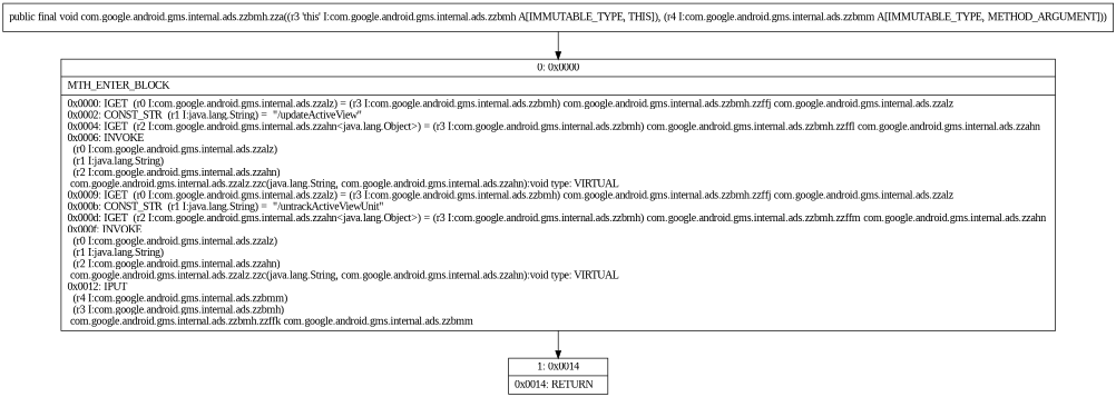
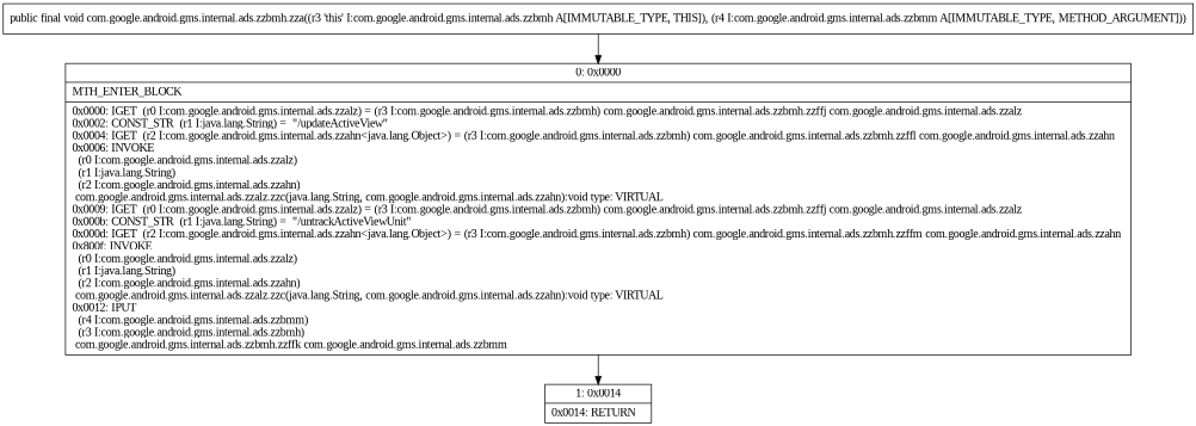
  digraph {
    fontname="Liberation Serif"
    node [shape=record fontname="Liberation Serif"]
    edge [fontname="Liberation Serif"]
-   n1 [label="{0\:\ 0x0000|MTH_ENTER_BLOCK\l|0x0000: IGET  (r0 I:com.google.android.gms.internal.ads.zzalz) = (r3 I:com.google.android.gms.internal.ads.zzbmh) com.google.android.gms.internal.ads.zzbmh.zzffj com.google.android.gms.internal.ads.zzalz \l0x0002: CONST_STR  (r1 I:java.lang.String) =  \"\/updateActiveView\" \l0x0004: IGET  (r2 I:com.google.android.gms.internal.ads.zzahn\<java.lang.Object\>) = (r3 I:com.google.android.gms.internal.ads.zzbmh) com.google.android.gms.internal.ads.zzbmh.zzffl com.google.android.gms.internal.ads.zzahn \l0x0006: INVOKE  \l  (r0 I:com.google.android.gms.internal.ads.zzalz)\l  (r1 I:java.lang.String)\l  (r2 I:com.google.android.gms.internal.ads.zzahn)\l com.google.android.gms.internal.ads.zzalz.zzc(java.lang.String, com.google.android.gms.internal.ads.zzahn):void type: VIRTUAL \l0x0009: IGET  (r0 I:com.google.android.gms.internal.ads.zzalz) = (r3 I:com.google.android.gms.internal.ads.zzbmh) com.google.android.gms.internal.ads.zzbmh.zzffj com.google.android.gms.internal.ads.zzalz \l0x000b: CONST_STR  (r1 I:java.lang.String) =  \"\/untrackActiveViewUnit\" \l0x000d: IGET  (r2 I:com.google.android.gms.internal.ads.zzahn\<java.lang.Object\>) = (r3 I:com.google.android.gms.internal.ads.zzbmh) com.google.android.gms.internal.ads.zzbmh.zzffm com.google.android.gms.internal.ads.zzahn \l0x000f: INVOKE  \l  (r0 I:com.google.android.gms.internal.ads.zzalz)\l  (r1 I:java.lang.String)\l  (r2 I:com.google.android.gms.internal.ads.zzahn)\l com.google.android.gms.internal.ads.zzalz.zzc(java.lang.String, com.google.android.gms.internal.ads.zzahn):void type: VIRTUAL \l0x0012: IPUT  \l  (r4 I:com.google.android.gms.internal.ads.zzbmm)\l  (r3 I:com.google.android.gms.internal.ads.zzbmh)\l com.google.android.gms.internal.ads.zzbmh.zzffk com.google.android.gms.internal.ads.zzbmm \l}"]
+   n1 [label="{0\:\ 0x0000|MTH_ENTER_BLOCK\l|0x0000: IGET  (r0 I:com.google.android.gms.internal.ads.zzalz) = (r3 I:com.google.android.gms.internal.ads.zzbmh) com.google.android.gms.internal.ads.zzbmh.zzffj com.google.android.gms.internal.ads.zzalz \l0x0002: CONST_STR  (r1 I:java.lang.String) =  \"\/updateActiveView\" \l0x0004: IGET  (r2 I:com.google.android.gms.internal.ads.zzahn\<java.lang.Object\>) = (r3 I:com.google.android.gms.internal.ads.zzbmh) com.google.android.gms.internal.ads.zzbmh.zzffl com.google.android.gms.internal.ads.zzahn \l0x0006: INVOKE  \l  (r0 I:com.google.android.gms.internal.ads.zzalz)\l  (r1 I:java.lang.String)\l  (r2 I:com.google.android.gms.internal.ads.zzahn)\l com.google.android.gms.internal.ads.zzalz.zzc(java.lang.String, com.google.android.gms.internal.ads.zzahn):void type: VIRTUAL \l0x0009: IGET  (r0 I:com.google.android.gms.internal.ads.zzalz) = (r3 I:com.google.android.gms.internal.ads.zzbmh) com.google.android.gms.internal.ads.zzbmh.zzffj com.google.android.gms.internal.ads.zzalz \l0x000b: CONST_STR  (r1 I:java.lang.String) =  \"\/untrackActiveViewUnit\" \l0x000d: IGET  (r2 I:com.google.android.gms.internal.ads.zzahn\<java.lang.Object\>) = (r3 I:com.google.android.gms.internal.ads.zzbmh) com.google.android.gms.internal.ads.zzbmh.zzffm com.google.android.gms.internal.ads.zzahn \l0x800f: INVOKE  \l  (r0 I:com.google.android.gms.internal.ads.zzalz)\l  (r1 I:java.lang.String)\l  (r2 I:com.google.android.gms.internal.ads.zzahn)\l com.google.android.gms.internal.ads.zzalz.zzc(java.lang.String, com.google.android.gms.internal.ads.zzahn):void type: VIRTUAL \l0x0012: IPUT  \l  (r4 I:com.google.android.gms.internal.ads.zzbmm)\l  (r3 I:com.google.android.gms.internal.ads.zzbmh)\l com.google.android.gms.internal.ads.zzbmh.zzffk com.google.android.gms.internal.ads.zzbmm \l}"]
    n2 [label="{1\:\ 0x0014|0x0014: RETURN   \l}"]
    n3 [label="{public final void com.google.android.gms.internal.ads.zzbmh.zza((r3 'this' I:com.google.android.gms.internal.ads.zzbmh A[IMMUTABLE_TYPE, THIS]), (r4 I:com.google.android.gms.internal.ads.zzbmm A[IMMUTABLE_TYPE, METHOD_ARGUMENT])) }"]
    n1 -> n2
    n3 -> n1
  }
